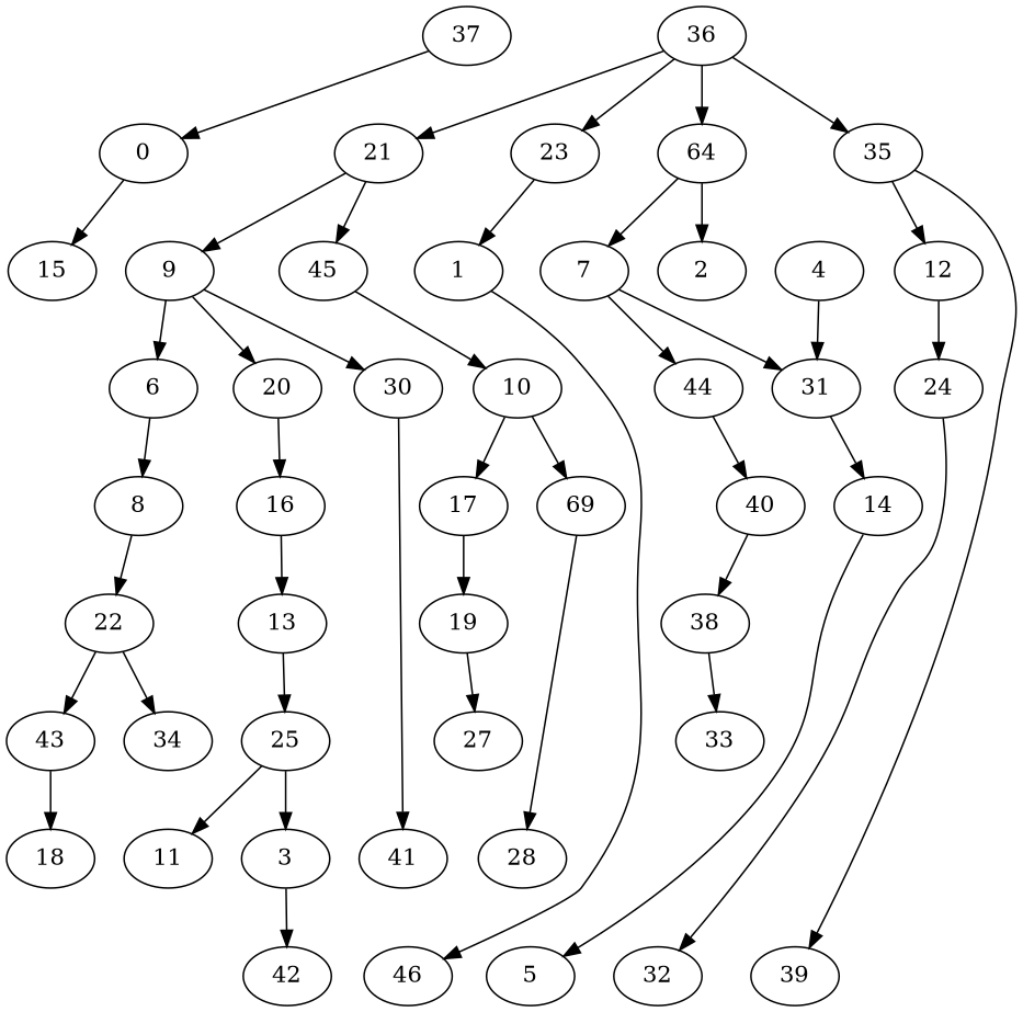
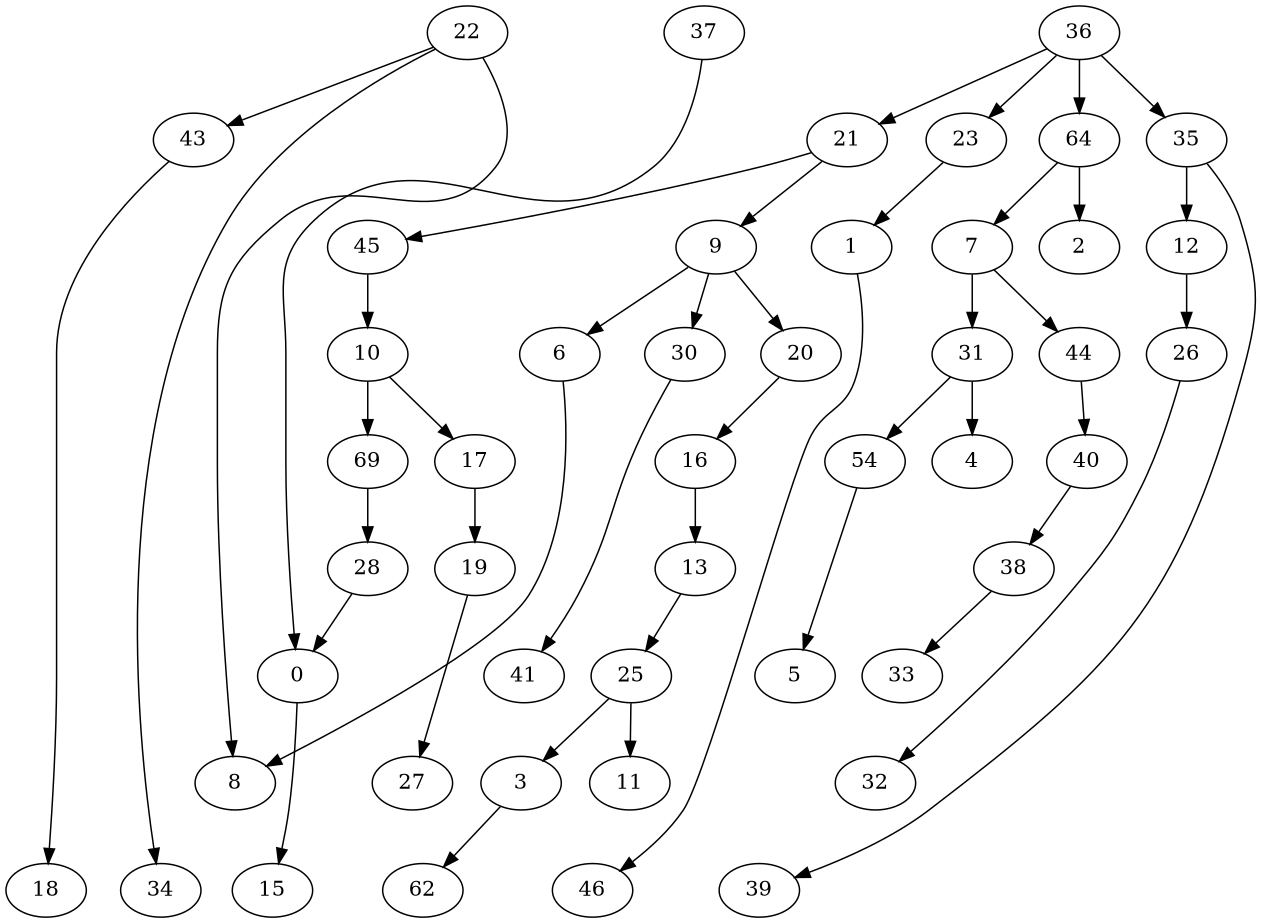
  digraph {
    edge [weight=0]
    0
    15
    1
    46
    3
-   42
+   42 [label=62]
    6
    8
    22
    34
    43
    18
    7
    31
    44
-   14
+   14 [label=54]
    4
    40
    5
    38
    33
    9
    20
    30
    16
    41
    13
    25
    11
    10
    17
    n32 [label=69]
    19
    28
    27
    37
    12
-   26 [label=24]
+   26
    32
    21
    45
    23
    n43 [label=64]
    2
    35
    39
    36
    0 -> 15
    1 -> 46
    3 -> 42
    6 -> 8
-   8 -> 22
+   22 -> 8
    22 -> 34
    22 -> 43
    43 -> 18
    7 -> 31 [weight=2]
    7 -> 44
    31 -> 14
-   4 -> 31 [weight=2]
+   31 -> 4 [weight=2]
    44 -> 40
    14 -> 5
    40 -> 38
    38 -> 33
    9 -> 6
    9 -> 20
    9 -> 30
    20 -> 16
    30 -> 41
    16 -> 13
    13 -> 25
    25 -> 3
    25 -> 11
    10 -> 17
    10 -> n32
    17 -> 19
    n32 -> 28
    19 -> 27
+   28 -> 0
    37 -> 0
    12 -> 26 [weight=1]
    26 -> 32
    21 -> 9
    21 -> 45
    45 -> 10
    23 -> 1
    n43 -> 7
    n43 -> 2 [weight=2]
    35 -> 12
    35 -> 39
    36 -> 21
    36 -> 23
    36 -> n43 [weight=2]
    36 -> 35
  }
